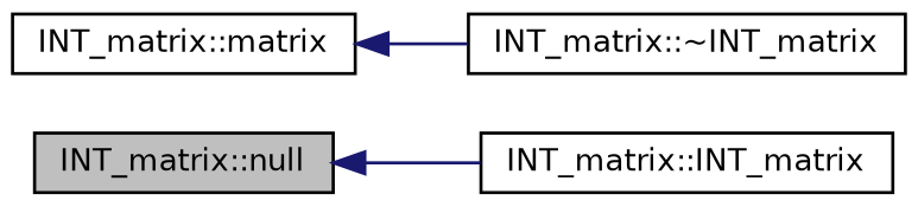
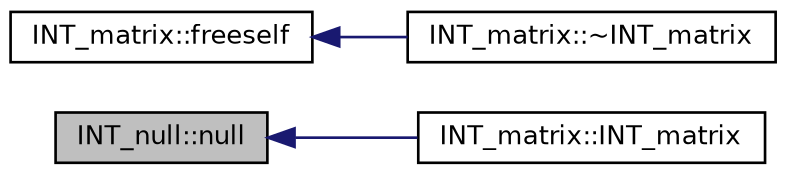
  digraph {
    rankdir=LR
    node [color=black fillcolor=white fontname=Helvetica fontsize=10 shape=record style=filled]
    edge [color=midnightblue dir=back fontname=Helvetica fontsize=10 labelfontname=Helvetica labelfontsize=10 style=solid]
-   n1 [fillcolor=grey75 fontcolor=black height=0.2 label="INT_matrix::null" width=0.4]
+   n1 [fillcolor=grey75 fontcolor=black height=0.2 label="INT_null::null" width=0.4]
    n2 [height=0.2 label="INT_matrix::INT_matrix" width=0.4]
-   n3 [height=0.2 label="INT_matrix::matrix" width=0.4]
+   n3 [height=0.2 label="INT_matrix::freeself" width=0.4]
    n4 [height=0.2 label="INT_matrix::~INT_matrix" width=0.4]
    n1 -> n2
    n3 -> n4
  }
